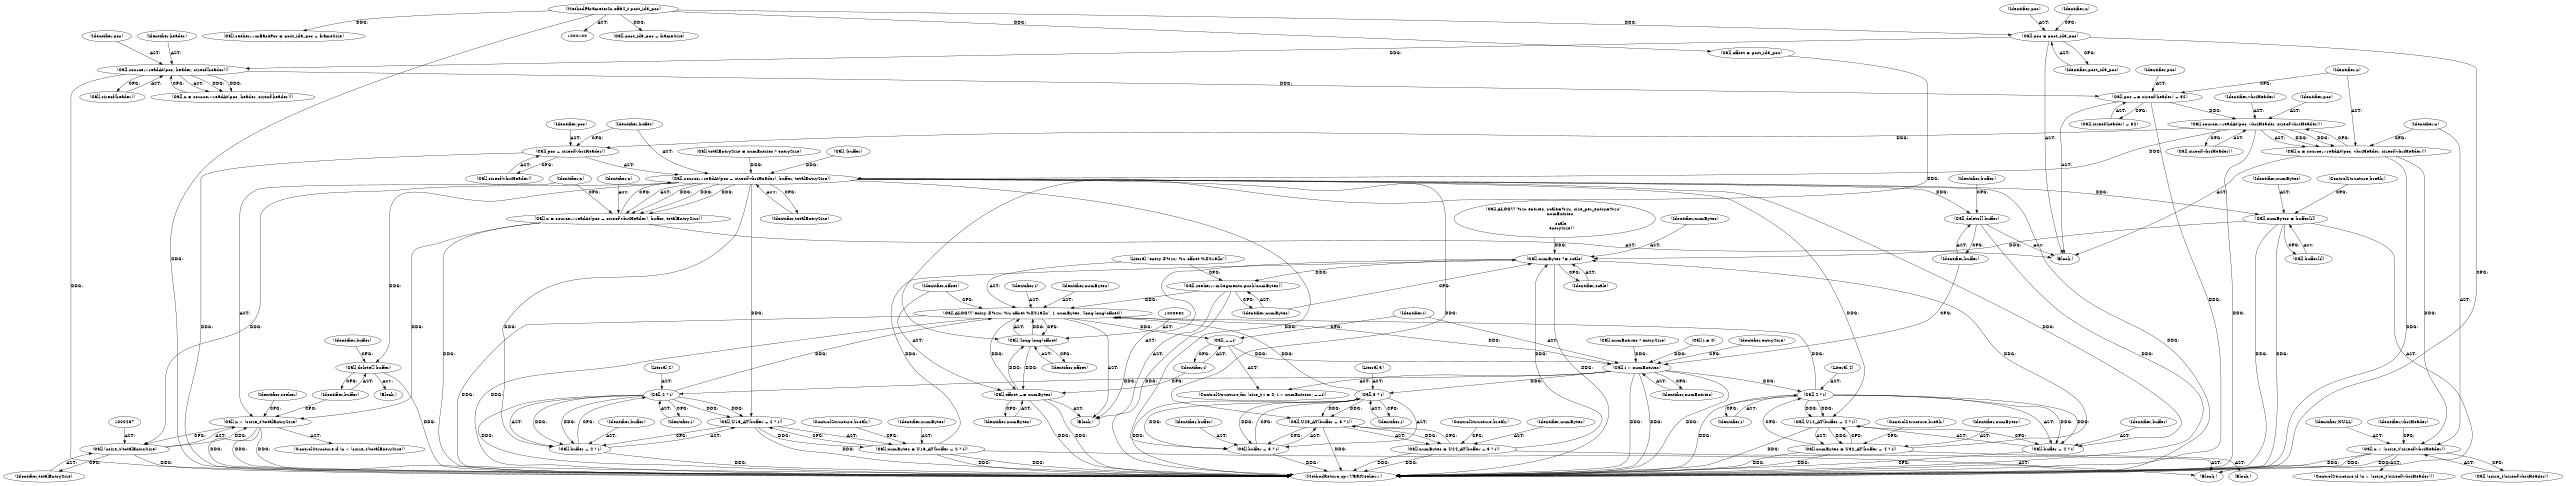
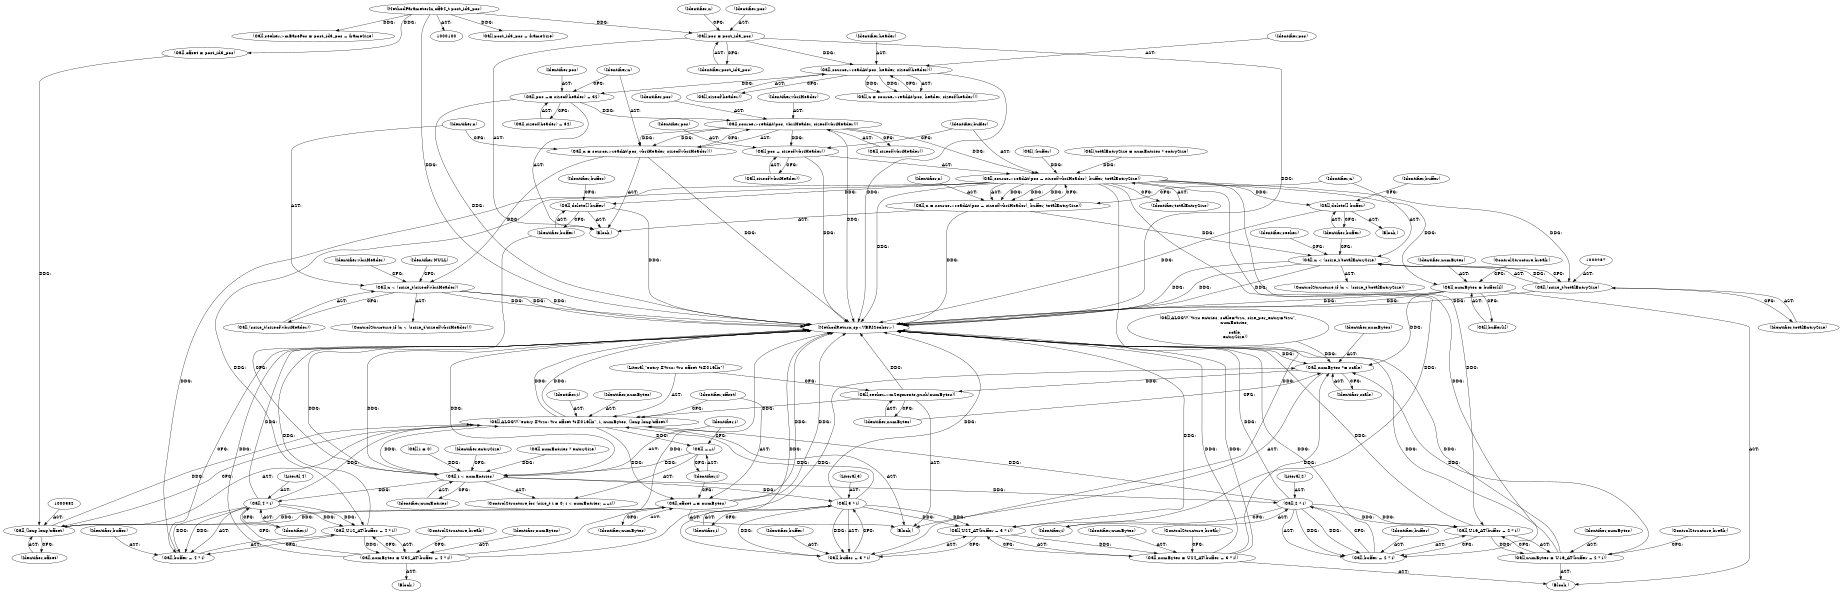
  digraph {
    n1 [label="(Call,pos += sizeof(header) + 32)"]
    n2 [label="(Call,source->readAt(pos, vbriHeader, sizeof(vbriHeader)))"]
    n3 [label="(Block,)"]
    n4 [label="(Call,sizeof(header) + 32)"]
    n5 [label="(MethodReturn,sp<VBRISeeker>)"]
    n6 [label="(Call,n = source->readAt(pos, vbriHeader, sizeof(vbriHeader)))"]
    n7 [label="(Call,source->readAt(pos + sizeof(vbriHeader), buffer, totalEntrySize))"]
    n8 [label="(Call,pos + sizeof(vbriHeader))"]
    n9 [label="(Call,sizeof(vbriHeader))"]
    n10 [label="(Call,source->readAt(pos, header, sizeof(header)))"]
    n11 [label="(Call,n = source->readAt(pos, header, sizeof(header)))"]
    n12 [label="(Call,sizeof(header))"]
    n13 [label="(Call,pos = post_id3_pos)"]
    n14 [label="(Identifier,post_id3_pos)"]
    n15 [label="(MethodParameterIn,off64_t post_id3_pos)"]
    n16 [label="(Call,post_id3_pos + frameSize)"]
    n17 [label="(Call,seeker->mBasePos = post_id3_pos + frameSize)"]
    n18 [label="(Call,offset = post_id3_pos)"]
    1000100
    n20 [label="(Call,(long long)offset)"]
    n21 [label="(Call,n < (ssize_t)sizeof(vbriHeader))"]
    n22 [label="(Call,n = source->readAt(pos + sizeof(vbriHeader), buffer, totalEntrySize))"]
    n23 [label="(Call,(ssize_t)totalEntrySize)"]
    n24 [label="(Call,delete[] buffer)"]
    n25 [label="(Call,numBytes = buffer[i])"]
    n26 [label="(Call,U16_AT(buffer + 2 * i))"]
    n27 [label="(Call,buffer + 2 * i)"]
-   n28 [label="(Call,U25_AT(buffer + 3 * i))"]
+   n28 [label="(Call,U24_AT(buffer + 3 * i))"]
    n29 [label="(Call,buffer + 3 * i)"]
    n30 [label="(Call,U12_AT(buffer + 4 * i))"]
    n31 [label="(Call,buffer + 4 * i)"]
    n32 [label="(Call,delete[] buffer)"]
    n33 [label="(Identifier,totalEntrySize)"]
    n34 [label="(Call,sizeof(vbriHeader))"]
    n35 [label="(ControlStructure,if (n < (ssize_t)sizeof(vbriHeader)))"]
    n36 [label="(Call,(ssize_t)sizeof(vbriHeader))"]
    n37 [label="(Call,n < (ssize_t)totalEntrySize)"]
    n38 [label="(Identifier,totalEntrySize)"]
    n39 [label="(Identifier,buffer)"]
    n40 [label="(Block,)"]
    n41 [label="(Call,numBytes *= scale)"]
    n42 [label="(Call,buffer[i])"]
    n43 [label="(Block,)"]
    n44 [label="(Call,numBytes = U16_AT(buffer + 2 * i))"]
    n45 [label="(Call,2 * i)"]
    n46 [label="(Call,numBytes = U24_AT(buffer + 3 * i))"]
    n47 [label="(Call,3 * i)"]
    n48 [label="(Call,numBytes = U32_AT(buffer + 4 * i))"]
    n49 [label="(Identifier,buffer)"]
    n50 [label="(ControlStructure,if (n < (ssize_t)totalEntrySize))"]
    n51 [label="(Call,seeker->mSegments.push(numBytes))"]
    n52 [label="(Identifier,scale)"]
    n53 [label="(Block,)"]
    n54 [label="(Call,ALOGV(\"entry #%zu: %u offset %#016llx\", i, numBytes, (long long)offset))"]
    n55 [label="(Identifier,numBytes)"]
    n56 [label="(Call,++i)"]
    n57 [label="(Call,offset += numBytes)"]
    n58 [label="(Call,i < numEntries)"]
    n59 [label="(ControlStructure,for (size_t i = 0; i < numEntries; ++i))"]
    n60 [label="(Identifier,i)"]
    n61 [label="(Identifier,numBytes)"]
    n62 [label="(Identifier,offset)"]
    n63 [label="(Call,4 * i)"]
    n64 [label="(Identifier,numEntries)"]
    n65 [label="(Identifier,i)"]
    n66 [label="(Identifier,i)"]
    n67 [label="(Identifier,i)"]
    n68 [label="(Block,)"]
    n69 [label="(Identifier,numBytes)"]
    n70 [label="(Call,ALOGV(\"%zu entries, scale=%zu, size_per_entry=%zu\",\n         numEntries,\n\n          scale,\n          entrySize))"]
    n71 [label="(Literal,4)"]
    n72 [label="(Identifier,numBytes)"]
    n73 [label="(Literal,2)"]
    n74 [label="(Identifier,buffer)"]
    n75 [label="(ControlStructure,break;)"]
    n76 [label="(Identifier,buffer)"]
    n77 [label="(Identifier,entrySize)"]
    n78 [label="(Identifier,offset)"]
    n79 [label="(Identifier,header)"]
    n80 [label="(Identifier,numBytes)"]
    n81 [label="(ControlStructure,break;)"]
    n82 [label="(Identifier,buffer)"]
    n83 [label="(Identifier,buffer)"]
    n84 [label="(Identifier,pos)"]
    n85 [label="(Identifier,NULL)"]
    n86 [label="(Identifier,buffer)"]
    n87 [label="(Identifier,seeker)"]
    n88 [label="(Identifier,n)"]
    n89 [label="(ControlStructure,break;)"]
    n90 [label="(Identifier,n)"]
    n91 [label="(Call,totalEntrySize = numEntries * entrySize)"]
    n92 [label="(Identifier,i)"]
    n93 [label="(Identifier,i)"]
    n94 [label="(Identifier,vbriHeader)"]
    n95 [label="(Call,numEntries * entrySize)"]
    n96 [label="(Identifier,buffer)"]
    n97 [label="(Identifier,pos)"]
    n98 [label="(ControlStructure,break;)"]
    n99 [label="(Identifier,numBytes)"]
    n100 [label="(Identifier,numBytes)"]
    n101 [label="(Identifier,n)"]
    n102 [label="(Identifier,pos)"]
    n103 [label="(Call,i = 0)"]
    n104 [label="(Identifier,pos)"]
    n105 [label="(Identifier,numBytes)"]
    n106 [label="(Identifier,vbriHeader)"]
    n107 [label="(Literal,3)"]
    n108 [label="(Literal,\"entry #%zu: %u offset %#016llx\")"]
    n109 [label="(Identifier,n)"]
    n110 [label="(Identifier,pos)"]
    n111 [label="(Call,!buffer)"]
    n112 [label="(Identifier,n)"]
    1000287
    1000382
    n1 -> n2 [label="DDG: "]
    n1 -> n3 [label="AST: "]
    n1 -> n4 [label="CFG: "]
    n1 -> n5 [label="DDG: "]
    n2 -> n5 [label="DDG: "]
    n2 -> n6 [label="AST: "]
    n2 -> n6 [label="DDG: "]
    n2 -> n6 [label="DDG: "]
    n2 -> n7 [label="DDG: "]
    n2 -> n8 [label="DDG: "]
    n2 -> n9 [label="CFG: "]
    n4 -> n1 [label="AST: "]
    n6 -> n2 [label="CFG: "]
    n6 -> n3 [label="AST: "]
    n6 -> n5 [label="DDG: "]
    n6 -> n21 [label="DDG: "]
    n7 -> n5 [label="DDG: "]
    n7 -> n22 [label="AST: "]
    n7 -> n22 [label="DDG: "]
    n7 -> n22 [label="DDG: "]
    n7 -> n22 [label="DDG: "]
    n7 -> n23 [label="DDG: "]
    n7 -> n24 [label="DDG: "]
    n7 -> n25 [label="DDG: "]
    n7 -> n26 [label="DDG: "]
    n7 -> n27 [label="DDG: "]
    n7 -> n28 [label="DDG: "]
    n7 -> n29 [label="DDG: "]
    n7 -> n30 [label="DDG: "]
    n7 -> n31 [label="DDG: "]
    n7 -> n32 [label="DDG: "]
    n7 -> n33 [label="CFG: "]
    n8 -> n5 [label="DDG: "]
    n8 -> n7 [label="AST: "]
    n8 -> n34 [label="CFG: "]
    n9 -> n2 [label="AST: "]
    n10 -> n1 [label="DDG: "]
    n10 -> n5 [label="DDG: "]
    n10 -> n11 [label="AST: "]
    n10 -> n11 [label="DDG: "]
    n10 -> n11 [label="DDG: "]
    n10 -> n12 [label="CFG: "]
    n11 -> n10 [label="CFG: "]
    n12 -> n10 [label="AST: "]
    n13 -> n3 [label="AST: "]
-   n13 -> n5 [label="CFG: "]
+   n13 -> n5 [label="DDG: "]
    n13 -> n10 [label="DDG: "]
    n13 -> n14 [label="CFG: "]
    n14 -> n13 [label="AST: "]
    n15 -> n5 [label="DDG: "]
    n15 -> n13 [label="DDG: "]
    n15 -> n16 [label="DDG: "]
    n15 -> n17 [label="DDG: "]
    n15 -> n18 [label="DDG: "]
    n15 -> 1000100 [label="AST: "]
    n18 -> n20 [label="DDG: "]
    n20 -> n54 [label="AST: "]
    n20 -> n54 [label="DDG: "]
    n20 -> n57 [label="DDG: "]
    n20 -> n62 [label="CFG: "]
    n21 -> n5 [label="DDG: "]
    n21 -> n5 [label="DDG: "]
    n21 -> n5 [label="DDG: "]
    n21 -> n35 [label="AST: "]
    n21 -> n36 [label="CFG: "]
    n22 -> n3 [label="AST: "]
    n22 -> n5 [label="DDG: "]
    n22 -> n7 [label="CFG: "]
    n22 -> n37 [label="DDG: "]
    n23 -> n5 [label="DDG: "]
    n23 -> n37 [label="AST: "]
    n23 -> n37 [label="DDG: "]
    n23 -> n38 [label="CFG: "]
    n24 -> n5 [label="DDG: "]
    n24 -> n39 [label="CFG: "]
    n24 -> n40 [label="AST: "]
    n25 -> n5 [label="DDG: "]
    n25 -> n5 [label="DDG: "]
    n25 -> n41 [label="DDG: "]
    n25 -> n42 [label="CFG: "]
    n25 -> n43 [label="AST: "]
    n26 -> n5 [label="DDG: "]
    n26 -> n27 [label="CFG: "]
    n26 -> n44 [label="AST: "]
    n26 -> n44 [label="DDG: "]
    n27 -> n5 [label="DDG: "]
    n27 -> n26 [label="AST: "]
    n27 -> n45 [label="CFG: "]
    n28 -> n5 [label="DDG: "]
    n28 -> n29 [label="CFG: "]
    n28 -> n46 [label="AST: "]
    n28 -> n46 [label="DDG: "]
    n29 -> n5 [label="DDG: "]
    n29 -> n28 [label="AST: "]
    n29 -> n47 [label="CFG: "]
    n30 -> n5 [label="DDG: "]
    n30 -> n31 [label="CFG: "]
    n30 -> n48 [label="AST: "]
    n30 -> n48 [label="DDG: "]
    n31 -> n5 [label="CFG: "]
    n31 -> n30 [label="AST: "]
    n32 -> n3 [label="AST: "]
    n32 -> n5 [label="DDG: "]
    n32 -> n49 [label="CFG: "]
    n33 -> n7 [label="AST: "]
    n34 -> n8 [label="AST: "]
    n36 -> n21 [label="AST: "]
    n37 -> n5 [label="DDG: "]
    n37 -> n5 [label="DDG: "]
    n37 -> n5 [label="DDG: "]
    n37 -> n23 [label="CFG: "]
    n37 -> n50 [label="AST: "]
    n38 -> n23 [label="AST: "]
    n39 -> n24 [label="AST: "]
    n39 -> n37 [label="CFG: "]
-   n41 -> n5 [label="DDG: "]
+   n5 -> n41 [label="DDG: "]
    n41 -> n51 [label="DDG: "]
    n41 -> n52 [label="CFG: "]
    n41 -> n53 [label="AST: "]
    n42 -> n25 [label="AST: "]
    n44 -> n5 [label="DDG: "]
    n44 -> n5 [label="DDG: "]
    n44 -> n26 [label="CFG: "]
    n44 -> n41 [label="DDG: "]
    n44 -> n43 [label="AST: "]
    n45 -> n5 [label="DDG: "]
    n45 -> n26 [label="DDG: "]
    n45 -> n26 [label="DDG: "]
    n45 -> n27 [label="AST: "]
    n45 -> n27 [label="DDG: "]
    n45 -> n27 [label="DDG: "]
    n45 -> n54 [label="DDG: "]
    n45 -> n65 [label="CFG: "]
    n46 -> n5 [label="DDG: "]
    n46 -> n5 [label="DDG: "]
    n46 -> n28 [label="CFG: "]
    n46 -> n41 [label="DDG: "]
    n46 -> n43 [label="AST: "]
    n47 -> n5 [label="DDG: "]
    n47 -> n28 [label="DDG: "]
    n47 -> n28 [label="DDG: "]
    n47 -> n29 [label="AST: "]
    n47 -> n29 [label="DDG: "]
    n47 -> n29 [label="DDG: "]
    n47 -> n54 [label="DDG: "]
    n47 -> n66 [label="CFG: "]
    n48 -> n5 [label="DDG: "]
    n48 -> n5 [label="DDG: "]
    n48 -> n30 [label="CFG: "]
    n48 -> n41 [label="DDG: "]
    n48 -> n63 [label="CFG: "]
    n48 -> n68 [label="AST: "]
    n49 -> n32 [label="AST: "]
    n49 -> n58 [label="CFG: "]
    n51 -> n5 [label="DDG: "]
    n51 -> n53 [label="AST: "]
    n51 -> n54 [label="DDG: "]
    n51 -> n55 [label="CFG: "]
    n52 -> n41 [label="AST: "]
    n54 -> n5 [label="DDG: "]
    n54 -> n5 [label="DDG: "]
    n54 -> n20 [label="CFG: "]
    n54 -> n53 [label="AST: "]
    n54 -> n56 [label="DDG: "]
    n54 -> n57 [label="DDG: "]
    n55 -> n41 [label="CFG: "]
    n55 -> n51 [label="AST: "]
    n56 -> n58 [label="DDG: "]
    n56 -> n59 [label="AST: "]
    n56 -> n60 [label="CFG: "]
    n57 -> n5 [label="DDG: "]
    n57 -> n5 [label="DDG: "]
    n57 -> n20 [label="DDG: "]
    n57 -> n53 [label="AST: "]
    n57 -> n61 [label="CFG: "]
    n58 -> n5 [label="DDG: "]
    n58 -> n5 [label="DDG: "]
    n58 -> n5 [label="DDG: "]
    n58 -> n45 [label="DDG: "]
    n58 -> n47 [label="DDG: "]
    n58 -> n54 [label="DDG: "]
    n58 -> n59 [label="AST: "]
    n58 -> n63 [label="DDG: "]
    n58 -> n64 [label="CFG: "]
    n60 -> n56 [label="AST: "]
    n60 -> n57 [label="CFG: "]
    n61 -> n57 [label="AST: "]
    n62 -> n20 [label="AST: "]
    n63 -> n5 [label="DDG: "]
    n63 -> n30 [label="DDG: "]
    n63 -> n30 [label="DDG: "]
    n63 -> n31 [label="AST: "]
    n63 -> n31 [label="DDG: "]
    n63 -> n31 [label="DDG: "]
    n63 -> n54 [label="DDG: "]
    n63 -> n67 [label="CFG: "]
    n64 -> n58 [label="AST: "]
    n65 -> n45 [label="AST: "]
    n66 -> n47 [label="AST: "]
    n67 -> n63 [label="AST: "]
    n69 -> n25 [label="AST: "]
    n70 -> n41 [label="DDG: "]
    n71 -> n63 [label="AST: "]
    n72 -> n41 [label="AST: "]
    n73 -> n45 [label="AST: "]
    n74 -> n24 [label="CFG: "]
    n75 -> n46 [label="CFG: "]
    n76 -> n7 [label="AST: "]
    n76 -> n8 [label="CFG: "]
    n77 -> n58 [label="CFG: "]
    n78 -> n54 [label="CFG: "]
    n78 -> n57 [label="AST: "]
    n79 -> n10 [label="AST: "]
    n80 -> n46 [label="AST: "]
    n81 -> n48 [label="CFG: "]
    n82 -> n32 [label="CFG: "]
    n83 -> n31 [label="AST: "]
    n84 -> n10 [label="AST: "]
-   n85 -> n21 [label="AST: "]
+   n85 -> n21 [label="CFG: "]
    n86 -> n29 [label="AST: "]
    n87 -> n37 [label="CFG: "]
    n88 -> n22 [label="CFG: "]
    n88 -> n37 [label="AST: "]
    n89 -> n25 [label="CFG: "]
    n90 -> n6 [label="CFG: "]
    n90 -> n21 [label="AST: "]
    n91 -> n7 [label="DDG: "]
    n92 -> n54 [label="AST: "]
    n93 -> n56 [label="CFG: "]
    n93 -> n58 [label="AST: "]
    n94 -> n2 [label="AST: "]
    n95 -> n58 [label="DDG: "]
    n96 -> n27 [label="AST: "]
    n97 -> n2 [label="AST: "]
    n98 -> n44 [label="CFG: "]
    n99 -> n54 [label="AST: "]
    n100 -> n44 [label="AST: "]
    n101 -> n22 [label="AST: "]
    n102 -> n1 [label="AST: "]
    n103 -> n58 [label="DDG: "]
    n104 -> n8 [label="AST: "]
    n105 -> n48 [label="AST: "]
    n106 -> n21 [label="CFG: "]
    n107 -> n47 [label="AST: "]
    n108 -> n51 [label="CFG: "]
    n108 -> n54 [label="AST: "]
    n109 -> n1 [label="CFG: "]
    n109 -> n6 [label="AST: "]
    n110 -> n13 [label="AST: "]
    n111 -> n7 [label="DDG: "]
    n112 -> n13 [label="CFG: "]
    1000287 -> n23 [label="AST: "]
    1000382 -> n20 [label="AST: "]
  }
